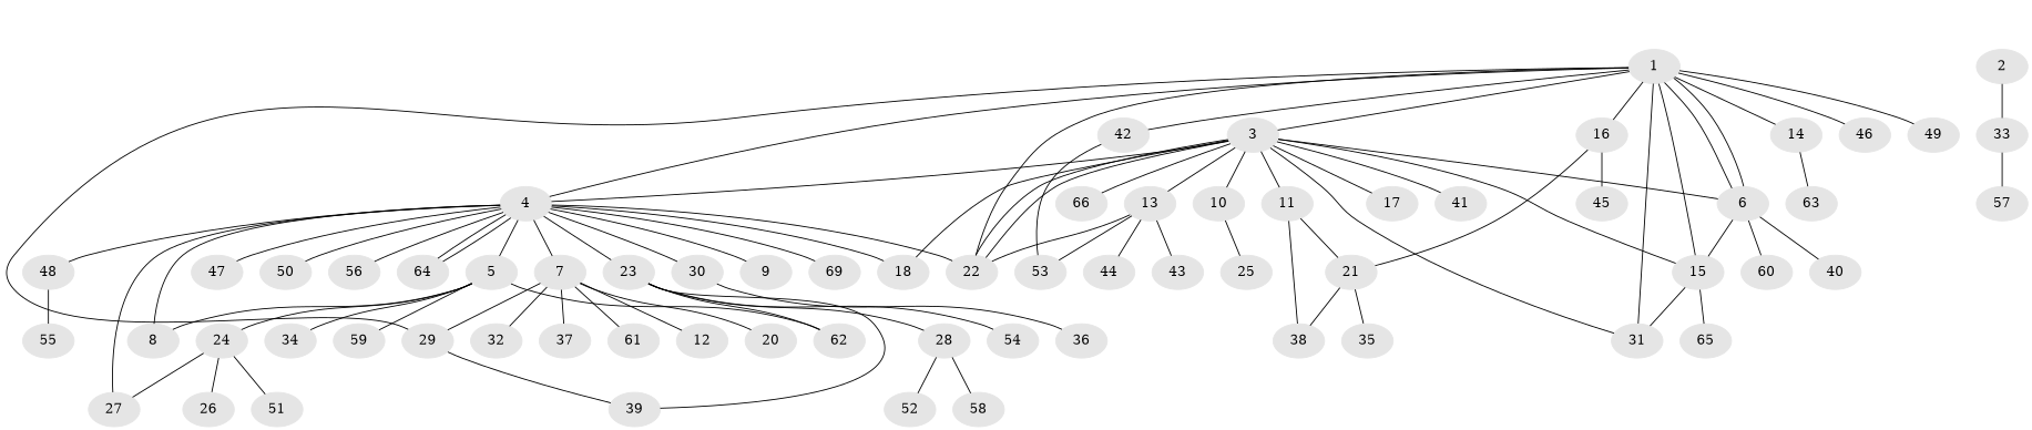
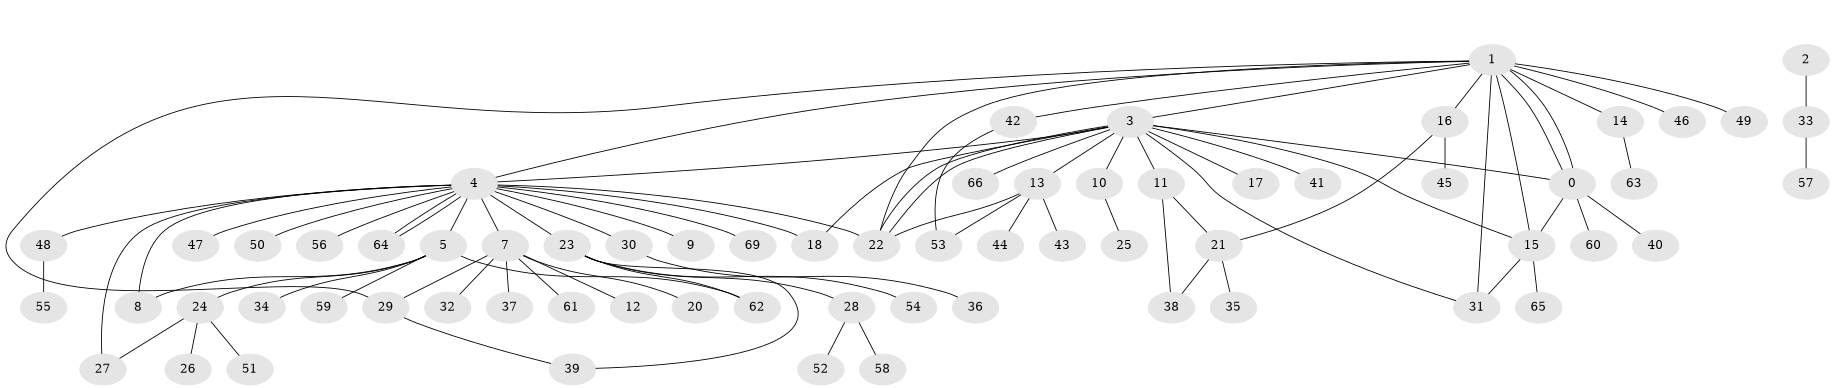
  graph {
    node [color=gray90 style=filled]
    1
    3
    4
-   6
+   6 [label=0]
    14
    15
    16
    22
    29
    31
    42
    46
    49
    2
    33
    10
    11
    13
    17
    18
    41
    66
    5
    7
    8
    9
    n27 [label=69]
    23
    27
    30
    47
    48
    50
    56
    64
    40
    60
    63
    65
    21
    45
    39
    53
    57
    25
    38
    43
    44
    24
    34
    59
    62
    12
    20
    32
    37
    61
    28
    54
    36
    55
    26
    51
    35
    52
    58
    1 -- 3
    1 -- 4
    1 -- 6
    1 -- 6
    1 -- 14
    1 -- 15
    1 -- 16
    1 -- 22
    1 -- 29
    1 -- 31
    1 -- 42
    1 -- 46
    1 -- 49
    3 -- 4
    3 -- 6
    3 -- 15
    3 -- 22
    3 -- 22
    3 -- 31
    3 -- 10
    3 -- 11
    3 -- 13
    3 -- 17
    3 -- 18
    3 -- 41
    3 -- 66
    4 -- 22
    4 -- 18
    4 -- 5
    4 -- 7
    4 -- 8
    4 -- 9
    4 -- n27
    4 -- 23
    4 -- 27
    4 -- 30
    4 -- 47
    4 -- 48
    4 -- 50
    4 -- 56
    4 -- 64
    4 -- 64
    6 -- 15
    6 -- 40
    6 -- 60
    14 -- 63
    15 -- 31
    15 -- 65
    16 -- 21
    16 -- 45
    29 -- 39
    42 -- 53
    2 -- 33
    33 -- 57
    10 -- 25
    11 -- 21
    11 -- 38
    13 -- 22
    13 -- 53
    13 -- 43
    13 -- 44
    5 -- 8
    5 -- 24
    5 -- 34
    5 -- 59
    5 -- 62
    7 -- 29
    7 -- 12
    7 -- 20
    7 -- 32
    7 -- 37
    7 -- 61
    23 -- 39
    23 -- 62
    23 -- 28
    23 -- 54
    30 -- 36
    48 -- 55
    21 -- 38
    21 -- 35
    24 -- 27
    24 -- 26
    24 -- 51
    28 -- 52
    28 -- 58
  }
